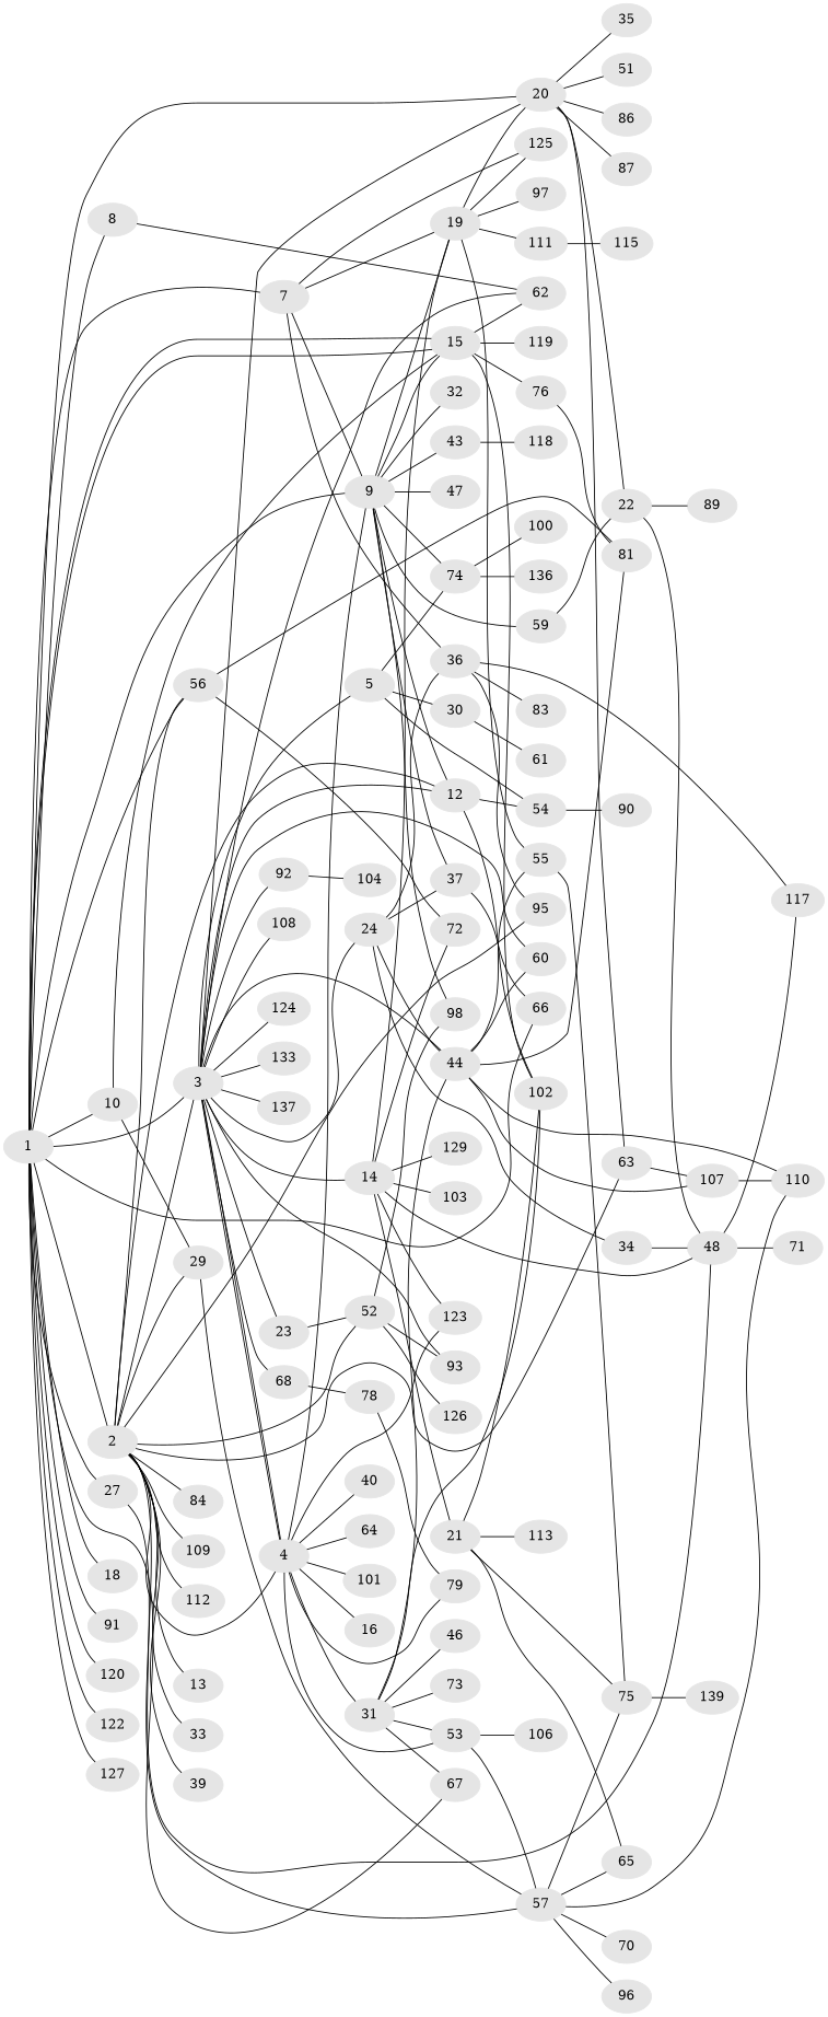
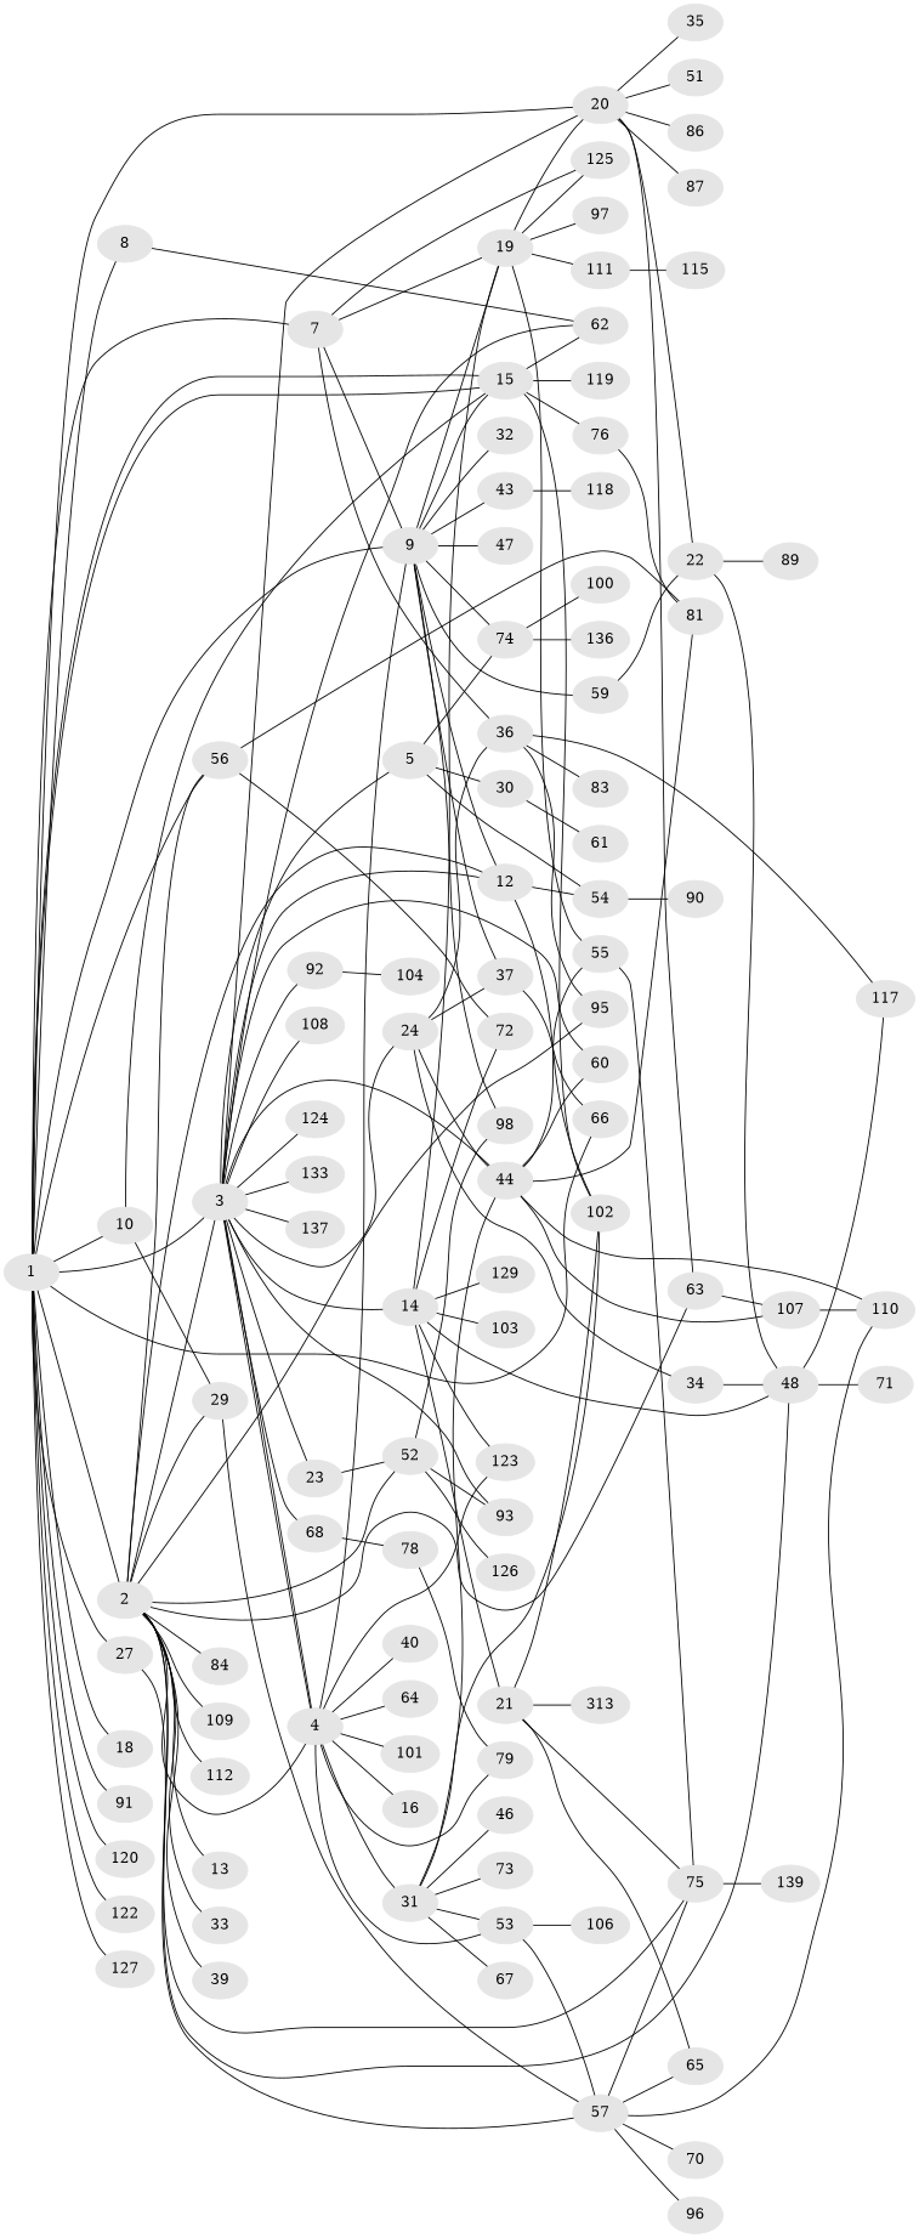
  graph {
    rankdir=LR
    node [color=gray90 style=filled]
    1 [super="+28"]
    2 [super="+17"]
    3 [super="+6"]
    7 [super="+25"]
    8
    9 [super="+132"]
    10
    15 [super="+130"]
    18
    20 [super="+94"]
    27 [super="+42"]
    56 [super="+128"]
    66
    67
    91
    120
    122
    127
    4 [super="+116"]
    12 [super="+58"]
    13
    29 [super="+50"]
    33
    39
    52 [super="+105"]
    57 [super="+80"]
    63 [super="+140"]
    75
    84
    95
    109
    112
    5 [super="+26"]
    14 [super="+45"]
    23
    24 [super="+135"]
    44 [super="+85"]
    60
    62
    68
    92
    93
    108
    124
    133
    137
    19 [super="+88"]
    36 [super="+141"]
    125
    74 [super="+99"]
    32
    37 [super="+134"]
    43
    47
    59
    98 [super="+131"]
    102
    76
    119
    22 [super="+38"]
    35
    51
    86
    87
    48 [super="+49"]
    72 [super="+77"]
    81 [super="+82"]
    16
    31 [super="+114"]
    40
    53
    64
    79
    101
    123
    54
    126
    65
    110
    70
    96
    107
    139
    30 [super="+41"]
    21 [super="+69"]
    103
    129
    34
    55 [super="+138"]
    78
    104
    46
    73
    106
    61
    90
    100
    136
    97
    111
    83
    117
    118
-   113
+   113 [label=313]
    71
    89
    115
    1 -- 2
    1 -- 3
    1 -- 7
    1 -- 8
    1 -- 9
    1 -- 10
    1 -- 15 [weight=2]
    1 -- 15
    1 -- 18
    1 -- 20
    1 -- 27
    1 -- 56
    1 -- 66
-   1 -- 67
    1 -- 91
    1 -- 120
    1 -- 122
    1 -- 127
    2 -- 3
    2 -- 56
    2 -- 4
    2 -- 12
    2 -- 13
    2 -- 29
    2 -- 33
    2 -- 39
    2 -- 52 [weight=2]
    2 -- 57
    2 -- 63
+   2 -- 75
    2 -- 84
    2 -- 95
    2 -- 109
    2 -- 112
    3 -- 20
    3 -- 4
    3 -- 4
    3 -- 12
    3 -- 5
    3 -- 14
    3 -- 23
    3 -- 24
    3 -- 44
    3 -- 60
    3 -- 62
    3 -- 68
    3 -- 92
    3 -- 93
    3 -- 108
    3 -- 124
    3 -- 133
    3 -- 137
    7 -- 9
    7 -- 19
    7 -- 36
    7 -- 125
    8 -- 62
    9 -- 15
    9 -- 12
    9 -- 19
    9 -- 74
    9 -- 32
    9 -- 37
    9 -- 43
    9 -- 47
    9 -- 59
    9 -- 98
    10 -- 15
    10 -- 29
    15 -- 62
    15 -- 102
    15 -- 76
    15 -- 119
    20 -- 63
    20 -- 22
    20 -- 35
    20 -- 51
    20 -- 86
    20 -- 87
    27 -- 48
    56 -- 72
    56 -- 81
    4 -- 9
    4 -- 16
    4 -- 31
    4 -- 40
    4 -- 53
    4 -- 64
    4 -- 79
    4 -- 101
    4 -- 123
    12 -- 102
    12 -- 54
    29 -- 57
    52 -- 93
    52 -- 98
    52 -- 126
    57 -- 75
    57 -- 65
    57 -- 110
    57 -- 70
    57 -- 96
    63 -- 107
    75 -- 139
    5 -- 74
    5 -- 54
    5 -- 30
    14 -- 19
    14 -- 48
    14 -- 72
    14 -- 123
    14 -- 21
    14 -- 103
    14 -- 129
    23 -- 52
    24 -- 44
    24 -- 36
    24 -- 37
    24 -- 34
    44 -- 60
    44 -- 81
    44 -- 110
    44 -- 107
    44 -- 55
    68 -- 78
    92 -- 104
    19 -- 20
    19 -- 125
    19 -- 55
    19 -- 97
    19 -- 111
    36 -- 95
    36 -- 83
    36 -- 117
    74 -- 100
    74 -- 136
    37 -- 66
    43 -- 118
    59 -- 22
    76 -- 81
    22 -- 48
    22 -- 89
    48 -- 117
    48 -- 71
    31 -- 67
    31 -- 44
    31 -- 102
    31 -- 53
    31 -- 46
    31 -- 73
    53 -- 57
    53 -- 106
    54 -- 90
    107 -- 110
    30 -- 61
    21 -- 75
    21 -- 102
    21 -- 65
    21 -- 113
    34 -- 48
    55 -- 75
    78 -- 79
    111 -- 115
  }
